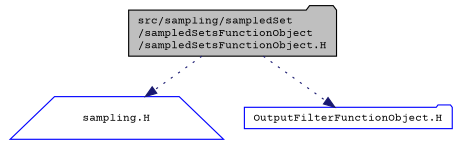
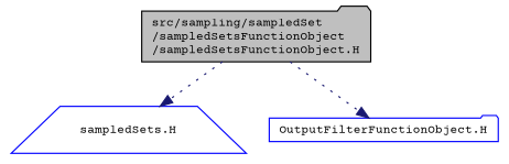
  digraph {
    fontname="Courier Prime"
    node [color=blue fontname="Courier Prime" fontsize=10 shape=folder]
    edge [color=midnightblue fontname="Courier Prime" fontsize=10 labelfontname=FreeSans labelfontsize=10 style=dotted]
    n1 [color=black fillcolor=grey75 fontcolor=black height=0.2 label="src/sampling/sampledSet\l/sampledSetsFunctionObject\l/sampledSetsFunctionObject.H" style=filled width=0.4]
-   n2 [height=0.2 label="sampling.H" shape=trapezium width=0.4]
+   n2 [height=0.2 label="sampledSets.H" shape=trapezium width=0.4]
    n3 [height=0.2 label="OutputFilterFunctionObject.H" width=0.4]
    n1 -> n2
    n1 -> n3
  }
